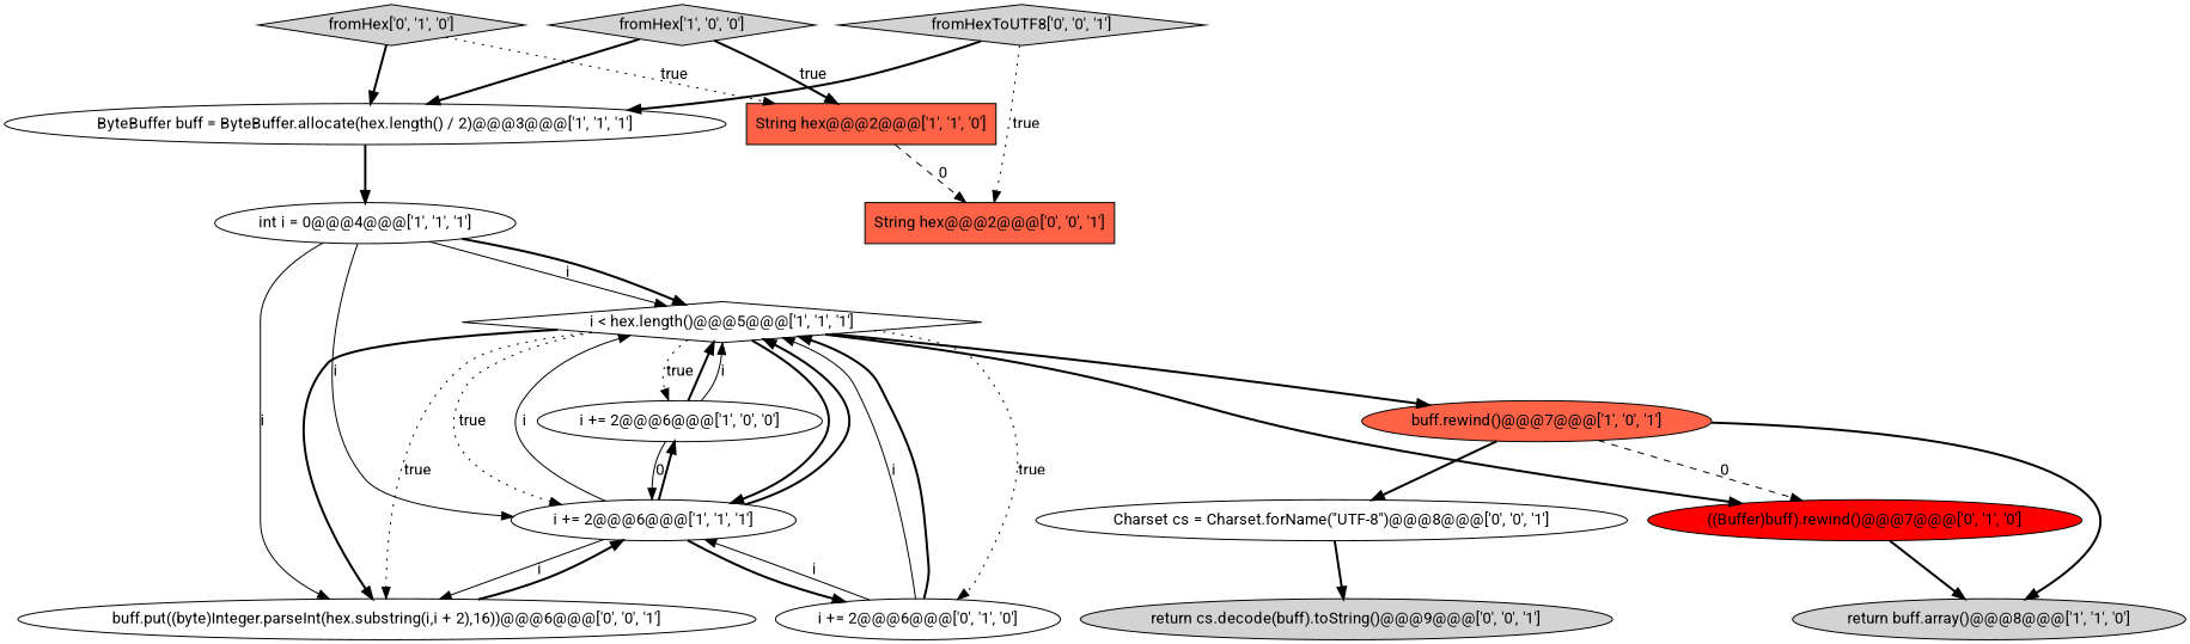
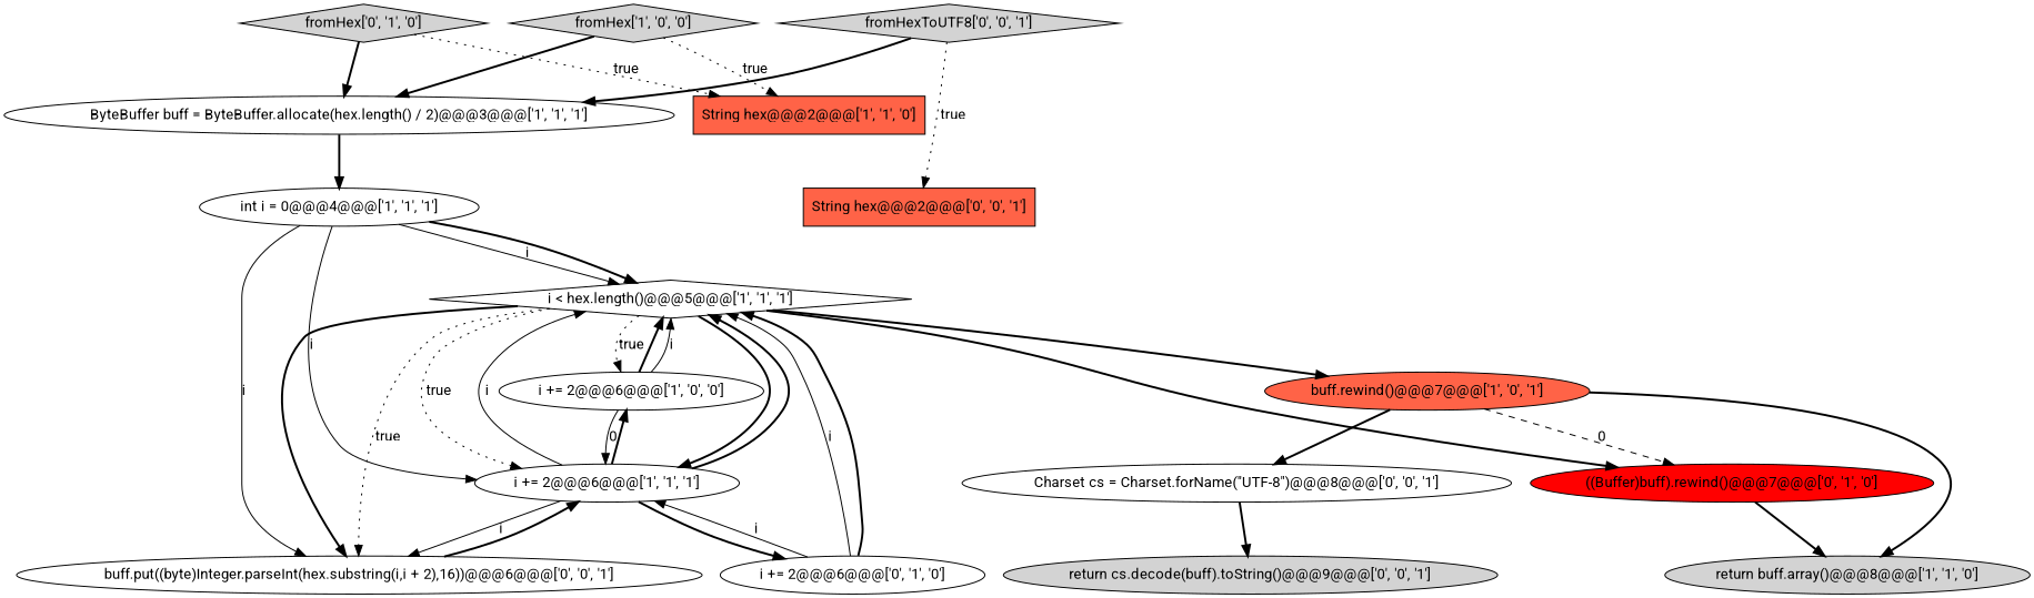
  digraph {
    fontname=Roboto
    node [fillcolor=white fontname=Roboto shape=ellipse style=filled]
    edge [fontname=Roboto style=bold]
    n1 [fillcolor=lightgray label="return cs.decode(buff).toString()@@@9@@@['0', '0', '1']"]
    n2 [fillcolor=tomato label="String hex@@@2@@@['0', '0', '1']" shape=box]
    n3 [fillcolor=tomato label="String hex@@@2@@@['1', '1', '0']" shape=box]
    n4 [fillcolor=tomato label="buff.rewind()@@@7@@@['1', '0', '1']"]
    n5 [fillcolor=lightgray label="return buff.array()@@@8@@@['1', '1', '0']"]
    n6 [fillcolor=red label="((Buffer)buff).rewind()@@@7@@@['0', '1', '0']"]
    n7 [label="Charset cs = Charset.forName(\"UTF-8\")@@@8@@@['0', '0', '1']"]
    n8 [fillcolor=lightgray label="fromHex['0', '1', '0']" shape=diamond]
    n9 [label="ByteBuffer buff = ByteBuffer.allocate(hex.length() / 2)@@@3@@@['1', '1', '1']"]
    n10 [label="int i = 0@@@4@@@['1', '1', '1']"]
    n11 [label="i += 2@@@6@@@['1', '0', '0']"]
    n12 [label="i < hex.length()@@@5@@@['1', '1', '1']" shape=diamond]
    n13 [label="i += 2@@@6@@@['1', '1', '1']"]
    n14 [label="buff.put((byte)Integer.parseInt(hex.substring(i,i + 2),16))@@@6@@@['0', '0', '1']"]
    n15 [label="i += 2@@@6@@@['0', '1', '0']"]
    n16 [fillcolor=lightgray label="fromHexToUTF8['0', '0', '1']" shape=diamond]
    n17 [fillcolor=lightgray label="fromHex['1', '0', '0']" shape=diamond]
-   n3 -> n2 [label=0 style=dashed]
    n4 -> n5
    n4 -> n6 [label=0 style=dashed]
    n4 -> n7
    n6 -> n5
    n7 -> n1
    n8 -> n3 [label=true style=dotted]
    n8 -> n9
    n9 -> n10
    n10 -> n12 [label=i style=solid]
    n10 -> n12
    n10 -> n13 [label=i style=solid]
    n10 -> n14 [label=i style=solid]
    n11 -> n12
    n11 -> n12 [label=i style=solid]
    n11 -> n13 [label=0 style=solid]
    n12 -> n4
    n12 -> n6
    n12 -> n11 [label=true style=dotted]
    n12 -> n13
    n12 -> n13 [label=true style=dotted]
    n12 -> n14
    n12 -> n14 [label=true style=dotted]
-   n12 -> n15 [label=true style=dotted]
    n13 -> n11
    n13 -> n12 [label=i style=solid]
    n13 -> n12
    n13 -> n14 [label=i style=solid]
    n13 -> n15
    n14 -> n13
    n15 -> n12 [label=i style=solid]
    n15 -> n12
    n15 -> n13 [label=i style=solid]
    n16 -> n2 [label=true style=dotted]
    n16 -> n9
-   n17 -> n3 [label=true]
+   n17 -> n3 [label=true style=dotted]
    n17 -> n9
  }
